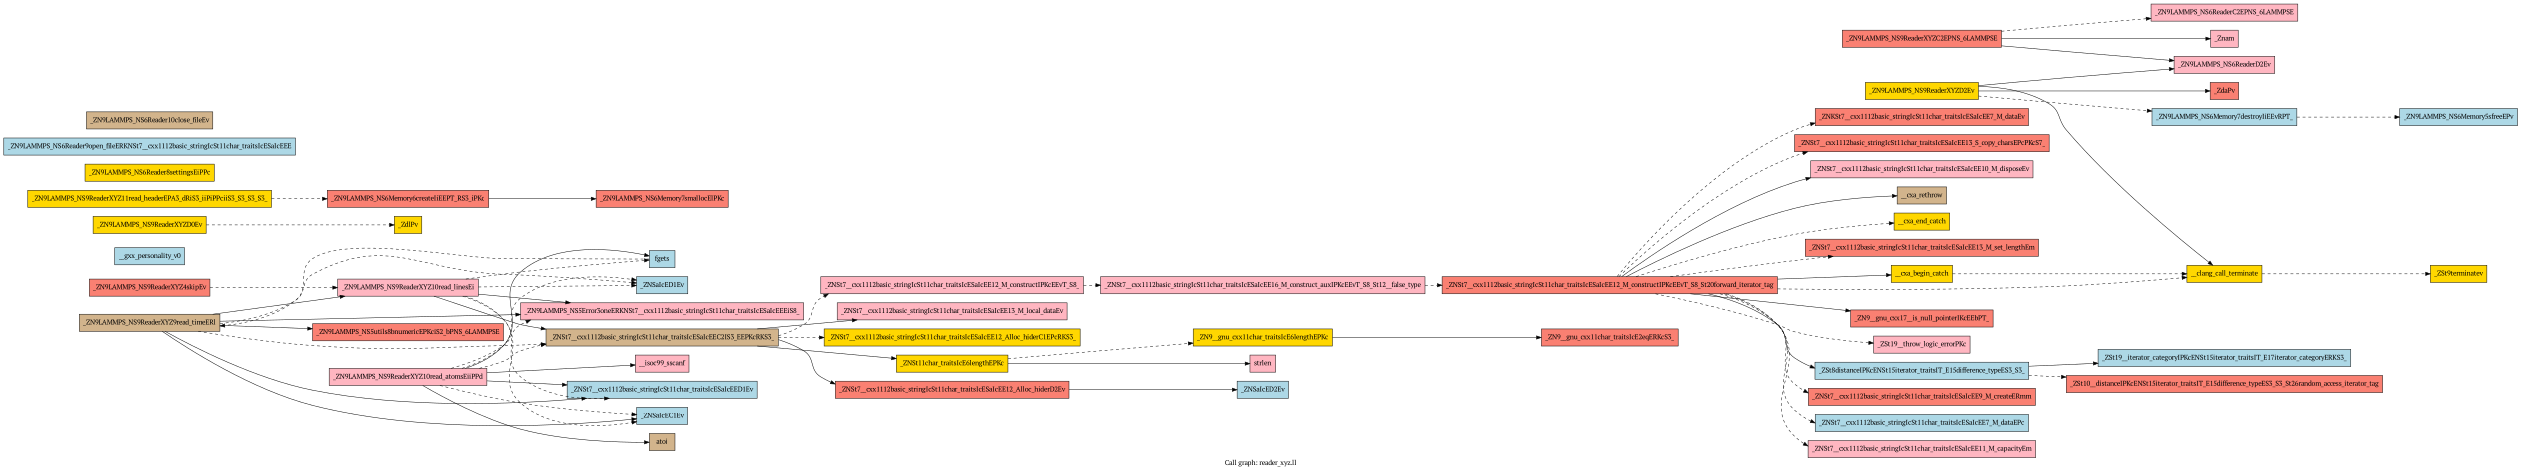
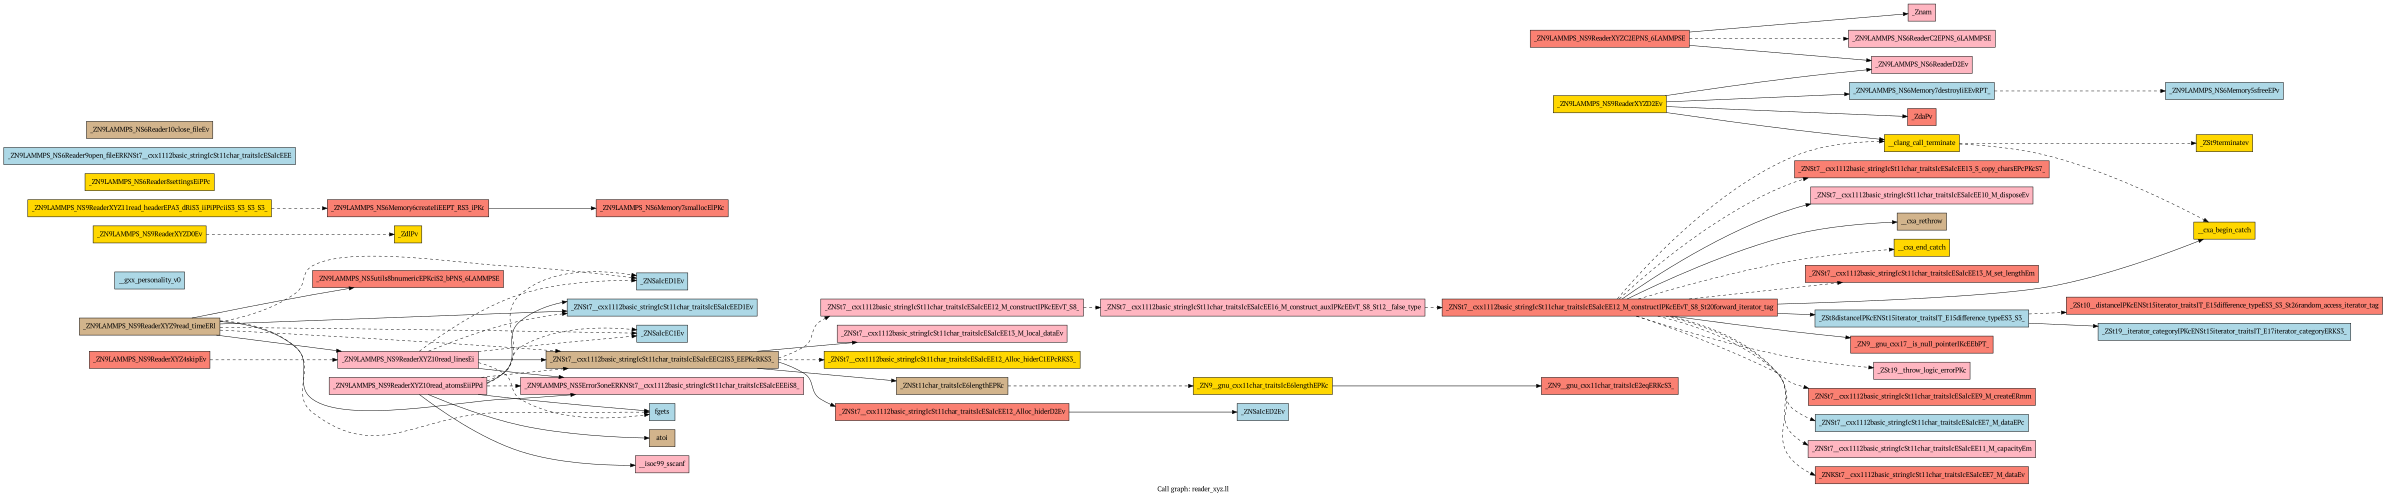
  digraph {
    fontname="PT Serif"
    label="Call graph: reader_xyz.ll"
    rankdir=LR
    node [fillcolor=salmon fontname="PT Serif" shape=record style=filled]
    edge [fontname="PT Serif" style=dashed]
    n1 [label="{_ZN9LAMMPS_NS9ReaderXYZC2EPNS_6LAMMPSE}"]
    n2 [fillcolor=lightpink label="{_ZN9LAMMPS_NS6ReaderC2EPNS_6LAMMPSE}"]
    n3 [fillcolor=lightpink label="{_Znam}"]
    n4 [fillcolor=lightpink label="{_ZN9LAMMPS_NS6ReaderD2Ev}"]
    n5 [fillcolor=lightblue label="{__gxx_personality_v0}"]
    n6 [fillcolor=gold label="{_ZN9LAMMPS_NS9ReaderXYZD2Ev}"]
    n7 [label="{_ZdaPv}"]
    n8 [fillcolor=lightblue label="{_ZN9LAMMPS_NS6Memory7destroyIiEEvRPT_}"]
    n9 [fillcolor=gold label="{__clang_call_terminate}"]
    n10 [fillcolor=lightblue label="{_ZN9LAMMPS_NS6Memory5sfreeEPv}"]
    n11 [fillcolor=gold label="{__cxa_begin_catch}"]
    n12 [fillcolor=gold label="{_ZSt9terminatev}"]
    n13 [fillcolor=gold label="{_ZN9LAMMPS_NS9ReaderXYZD0Ev}"]
    n14 [fillcolor=gold label="{_ZdlPv}"]
    n15 [fillcolor=tan label="{_ZN9LAMMPS_NS9ReaderXYZ9read_timeERl}"]
    n16 [fillcolor=lightblue label="{fgets}"]
    n17 [label="{_ZN9LAMMPS_NS5utils8bnumericEPKciS2_bPNS_6LAMMPSE}"]
    n18 [fillcolor=lightblue label="{_ZNSaIcEC1Ev}"]
    n19 [fillcolor=tan label="{_ZNSt7__cxx1112basic_stringIcSt11char_traitsIcESaIcEEC2IS3_EEPKcRKS3_}"]
    n20 [fillcolor=lightpink label="{_ZN9LAMMPS_NS9ReaderXYZ10read_linesEi}"]
    n21 [fillcolor=lightblue label="{_ZNSaIcED1Ev}"]
    n22 [fillcolor=lightpink label="{_ZN9LAMMPS_NS5Error3oneERKNSt7__cxx1112basic_stringIcSt11char_traitsIcESaIcEEEiS8_}"]
    n23 [fillcolor=lightblue label="{_ZNSt7__cxx1112basic_stringIcSt11char_traitsIcESaIcEED1Ev}"]
    n24 [fillcolor=lightpink label="{_ZNSt7__cxx1112basic_stringIcSt11char_traitsIcESaIcEE13_M_local_dataEv}"]
    n25 [fillcolor=gold label="{_ZNSt7__cxx1112basic_stringIcSt11char_traitsIcESaIcEE12_Alloc_hiderC1EPcRKS3_}"]
-   n26 [fillcolor=gold label="{_ZNSt11char_traitsIcE6lengthEPKc}"]
+   n26 [fillcolor=tan label="{_ZNSt11char_traitsIcE6lengthEPKc}"]
    n27 [fillcolor=lightpink label="{_ZNSt7__cxx1112basic_stringIcSt11char_traitsIcESaIcEE12_M_constructIPKcEEvT_S8_}"]
    n28 [label="{_ZNSt7__cxx1112basic_stringIcSt11char_traitsIcESaIcEE12_Alloc_hiderD2Ev}"]
    n29 [fillcolor=gold label="{_ZN9__gnu_cxx11char_traitsIcE6lengthEPKc}"]
-   n30 [fillcolor=lightpink label="{strlen}"]
    n31 [fillcolor=lightpink label="{_ZNSt7__cxx1112basic_stringIcSt11char_traitsIcESaIcEE16_M_construct_auxIPKcEEvT_S8_St12__false_type}"]
    n32 [fillcolor=lightblue label="{_ZNSaIcED2Ev}"]
    n33 [label="{_ZN9__gnu_cxx11char_traitsIcE2eqERKcS3_}"]
    n34 [label="{_ZNSt7__cxx1112basic_stringIcSt11char_traitsIcESaIcEE12_M_constructIPKcEEvT_S8_St20forward_iterator_tag}"]
    n35 [label="{_ZN9LAMMPS_NS9ReaderXYZ4skipEv}"]
    n36 [fillcolor=gold label="{_ZN9LAMMPS_NS9ReaderXYZ11read_headerEPA3_dRiS3_iiPiPPciiS3_S3_S3_S3_}"]
    n37 [label="{_ZN9LAMMPS_NS6Memory6createIiEEPT_RS3_iPKc}"]
    n38 [label="{_ZN9LAMMPS_NS6Memory7smallocElPKc}"]
    n39 [fillcolor=lightpink label="{_ZN9LAMMPS_NS9ReaderXYZ10read_atomsEiiPPd}"]
    n40 [fillcolor=tan label="{atoi}"]
    n41 [fillcolor=lightpink label="{__isoc99_sscanf}"]
    n42 [fillcolor=gold label="{_ZN9LAMMPS_NS6Reader8settingsEiPPc}"]
    n43 [fillcolor=lightblue label="{_ZN9LAMMPS_NS6Reader9open_fileERKNSt7__cxx1112basic_stringIcSt11char_traitsIcESaIcEEE}"]
    n44 [fillcolor=tan label="{_ZN9LAMMPS_NS6Reader10close_fileEv}"]
    n45 [label="{_ZN9__gnu_cxx17__is_null_pointerIKcEEbPT_}"]
    n46 [fillcolor=lightpink label="{_ZSt19__throw_logic_errorPKc}"]
    n47 [fillcolor=lightblue label="{_ZSt8distanceIPKcENSt15iterator_traitsIT_E15difference_typeES3_S3_}"]
    n48 [label="{_ZNSt7__cxx1112basic_stringIcSt11char_traitsIcESaIcEE9_M_createERmm}"]
    n49 [fillcolor=lightblue label="{_ZNSt7__cxx1112basic_stringIcSt11char_traitsIcESaIcEE7_M_dataEPc}"]
    n50 [fillcolor=lightpink label="{_ZNSt7__cxx1112basic_stringIcSt11char_traitsIcESaIcEE11_M_capacityEm}"]
    n51 [label="{_ZNKSt7__cxx1112basic_stringIcSt11char_traitsIcESaIcEE7_M_dataEv}"]
    n52 [label="{_ZNSt7__cxx1112basic_stringIcSt11char_traitsIcESaIcEE13_S_copy_charsEPcPKcS7_}"]
    n53 [fillcolor=lightpink label="{_ZNSt7__cxx1112basic_stringIcSt11char_traitsIcESaIcEE10_M_disposeEv}"]
    n54 [fillcolor=tan label="{__cxa_rethrow}"]
    n55 [fillcolor=gold label="{__cxa_end_catch}"]
    n56 [label="{_ZNSt7__cxx1112basic_stringIcSt11char_traitsIcESaIcEE13_M_set_lengthEm}"]
    n57 [fillcolor=lightblue label="{_ZSt19__iterator_categoryIPKcENSt15iterator_traitsIT_E17iterator_categoryERKS3_}"]
    n58 [label="{_ZSt10__distanceIPKcENSt15iterator_traitsIT_E15difference_typeES3_S3_St26random_access_iterator_tag}"]
    n1 -> n2
    n1 -> n3 [style=solid]
    n1 -> n4 [style=solid]
    n6 -> n4 [style=solid]
    n6 -> n7 [style=solid]
-   n6 -> n8
+   n6 -> n8 [style=solid]
    n6 -> n9 [style=solid]
    n8 -> n10
-   n11 -> n9
+   n9 -> n11
    n9 -> n12
    n13 -> n14
-   n16 -> n15
+   n15 -> n16
    n15 -> n17 [style=solid]
-   n15 -> n18 [style=solid]
+   n15 -> n18
    n15 -> n19
    n15 -> n20 [style=solid]
    n15 -> n21
    n15 -> n22 [style=solid]
    n15 -> n23 [style=solid]
    n19 -> n24 [style=solid]
    n19 -> n25
    n19 -> n26 [style=solid]
    n19 -> n27
    n19 -> n28 [style=solid]
    n20 -> n16
    n20 -> n18
    n20 -> n19 [style=solid]
    n20 -> n21
    n20 -> n22 [style=solid]
    n20 -> n23
    n26 -> n29
-   n26 -> n30 [style=solid]
    n27 -> n31
    n28 -> n32 [style=solid]
    n29 -> n33 [style=solid]
    n31 -> n34
    n34 -> n9
    n34 -> n11 [style=solid]
    n34 -> n45 [style=solid]
    n34 -> n46
    n34 -> n47 [style=solid]
    n34 -> n48
    n34 -> n49
    n34 -> n50
    n34 -> n51
    n34 -> n52
    n34 -> n53 [style=solid]
    n34 -> n54 [style=solid]
    n34 -> n55
    n34 -> n56
    n35 -> n20
    n36 -> n37
    n37 -> n38 [style=solid]
    n39 -> n16 [style=solid]
    n39 -> n18
    n39 -> n19
    n39 -> n21
    n39 -> n22
    n39 -> n23 [style=solid]
    n39 -> n40 [style=solid]
    n39 -> n41 [style=solid]
    n47 -> n57 [style=solid]
    n47 -> n58
  }
